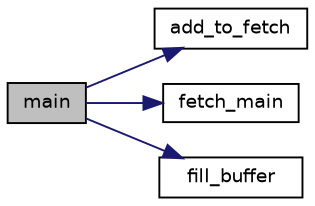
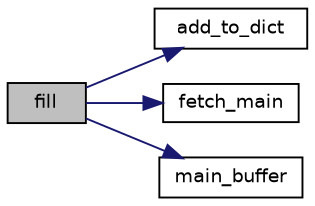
  digraph {
    rankdir=LR
    node [color=black fillcolor=white fontname=Helvetica fontsize=10 shape=record style=filled]
    edge [color=midnightblue fontname=Helvetica fontsize=10 labelfontname=Helvetica labelfontsize=10 style=solid]
-   n1 [fillcolor=grey75 fontcolor=black height=0.2 label=main width=0.4]
-   n2 [height=0.2 label=add_to_fetch width=0.4]
+   n1 [fillcolor=grey75 fontcolor=black height=0.2 label=fill width=0.4]
+   n2 [height=0.2 label=add_to_dict width=0.4]
    n3 [height=0.2 label=fetch_main width=0.4]
-   n4 [height=0.2 label=fill_buffer width=0.4]
+   n4 [height=0.2 label=main_buffer width=0.4]
    n1 -> n2
    n1 -> n3
    n1 -> n4
  }
